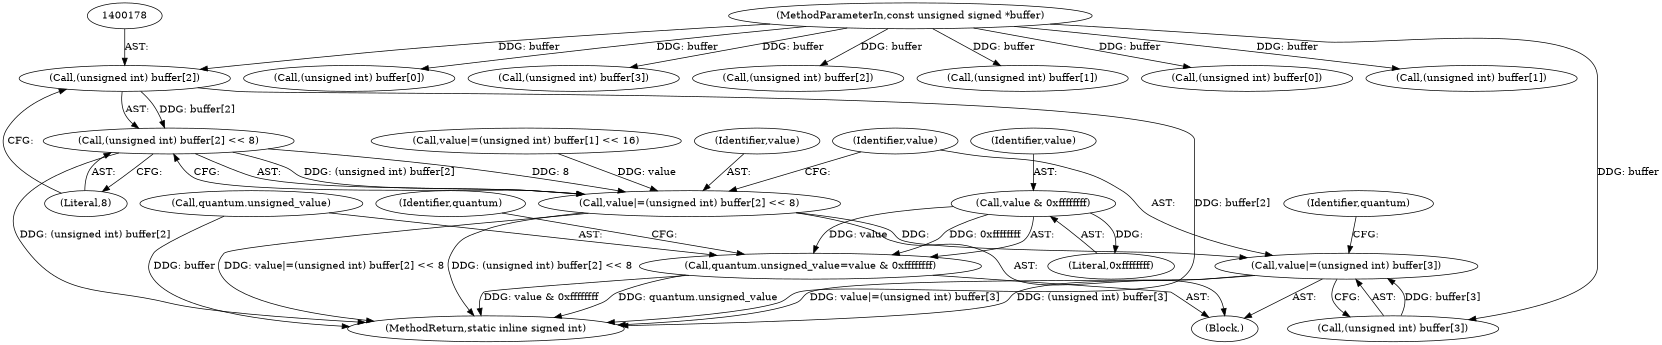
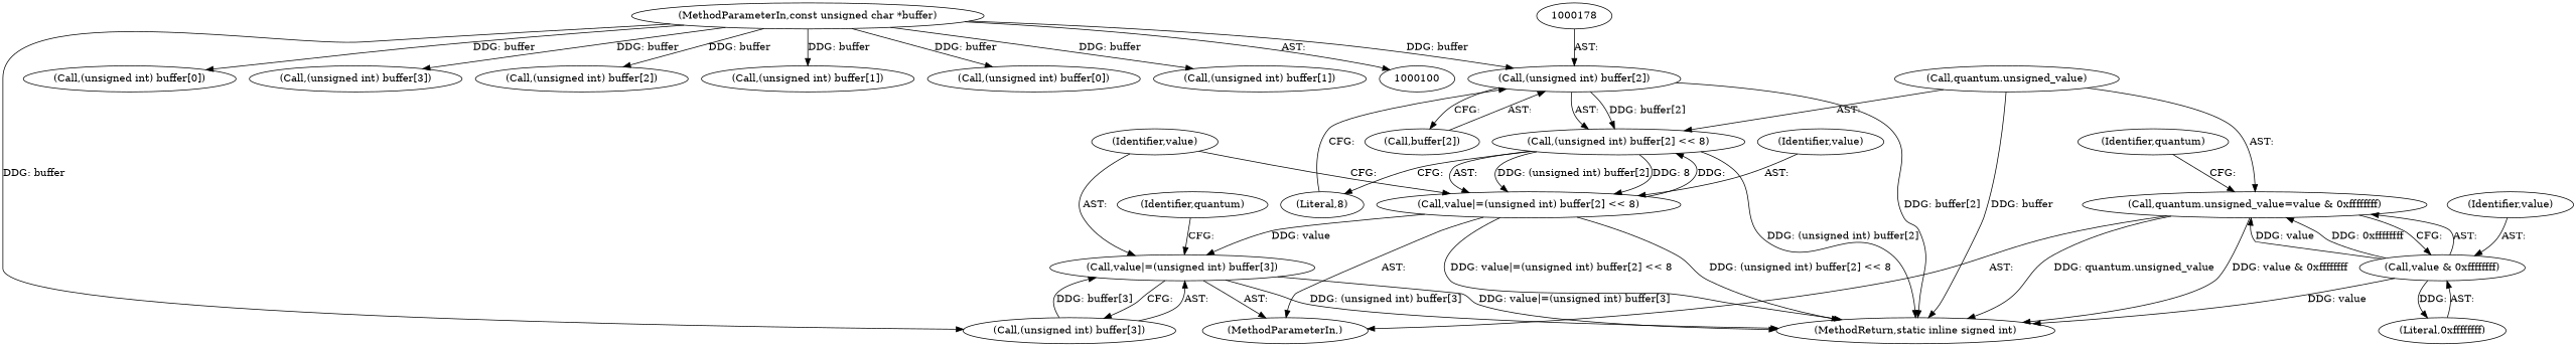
  digraph {
    fontname="DejaVu Serif"
    node [fontname="DejaVu Serif"]
    edge [fontname="DejaVu Serif"]
    n1 [label="(Call,(unsigned int) buffer[2])"]
    n2 [label="(Call,(unsigned int) buffer[2] << 8)"]
+   n3 [label="(Call,buffer[2])"]
    n4 [label="(MethodReturn,static inline signed int)"]
    n5 [label="(Call,value|=(unsigned int) buffer[2] << 8)"]
    n6 [label="(Literal,8)"]
-   n7 [label="(MethodParameterIn,const unsigned signed *buffer)"]
+   n7 [label="(MethodParameterIn,const unsigned char *buffer)"]
    n8 [label="(Call,(unsigned int) buffer[0])"]
    n9 [label="(Call,(unsigned int) buffer[3])"]
    n10 [label="(Call,(unsigned int) buffer[3])"]
    n11 [label="(Call,(unsigned int) buffer[2])"]
    n12 [label="(Call,(unsigned int) buffer[1])"]
    n13 [label="(Call,(unsigned int) buffer[0])"]
    n14 [label="(Call,(unsigned int) buffer[1])"]
+   1000100
    n16 [label="(Call,value|=(unsigned int) buffer[3])"]
-   n17 [label="(Block,)"]
+   n17 [label="(MethodParameterIn,)"]
    n18 [label="(Call,value & 0xffffffff)"]
    n19 [label="(Call,quantum.unsigned_value=value & 0xffffffff)"]
    n20 [label="(Literal,0xffffffff)"]
-   n21 [label="(Call,value|=(unsigned int) buffer[1] << 16)"]
    n22 [label="(Call,quantum.unsigned_value)"]
    n23 [label="(Identifier,value)"]
    n24 [label="(Identifier,quantum)"]
    n25 [label="(Identifier,quantum)"]
    n26 [label="(Identifier,value)"]
    n27 [label="(Identifier,value)"]
-   1000178 [label=1400178]
+   1000178
    n1 -> n2 [label="AST: "]
    n1 -> n2 [label="DDG: buffer[2]"]
+   n1 -> n3 [label="CFG: "]
    n1 -> n4 [label="DDG: buffer[2]"]
    n2 -> n4 [label="DDG: (unsigned int) buffer[2]"]
    n2 -> n5 [label="AST: "]
    n2 -> n5 [label="DDG: (unsigned int) buffer[2]"]
    n2 -> n5 [label="DDG: 8"]
    n2 -> n6 [label="CFG: "]
-   n5 -> n2 [label="CFG: "]
+   n3 -> n1 [label="AST: "]
+   n5 -> n2 [label="DDG: "]
    n5 -> n4 [label="DDG: (unsigned int) buffer[2] << 8"]
    n5 -> n4 [label="DDG: value|=(unsigned int) buffer[2] << 8"]
-   n5 -> n16 [label="DDG: "]
+   n5 -> n16 [label="DDG: value"]
    n5 -> n17 [label="AST: "]
    n6 -> n1 [label="CFG: "]
-   n6 -> n2 [label="AST: "]
+   n22 -> n2 [label="AST: "]
    n7 -> n1 [label="DDG: buffer"]
    n7 -> n8 [label="DDG: buffer"]
    n7 -> n9 [label="DDG: buffer"]
    n7 -> n10 [label="DDG: buffer"]
    n7 -> n11 [label="DDG: buffer"]
    n7 -> n12 [label="DDG: buffer"]
    n7 -> n13 [label="DDG: buffer"]
    n7 -> n14 [label="DDG: buffer"]
+   n7 -> 1000100 [label="AST: "]
    n10 -> n16 [label="AST: "]
    n10 -> n16 [label="DDG: buffer[3]"]
    n16 -> n4 [label="DDG: (unsigned int) buffer[3]"]
    n16 -> n4 [label="DDG: value|=(unsigned int) buffer[3]"]
    n16 -> n10 [label="CFG: "]
    n16 -> n17 [label="AST: "]
+   n18 -> n4 [label="DDG: value"]
    n18 -> n19 [label="AST: "]
    n18 -> n19 [label="DDG: value"]
    n18 -> n19 [label="DDG: 0xffffffff"]
    n18 -> n20 [label="DDG: "]
    n19 -> n4 [label="DDG: quantum.unsigned_value"]
    n19 -> n4 [label="DDG: value & 0xffffffff"]
    n19 -> n17 [label="AST: "]
+   n19 -> n18 [label="CFG: "]
    n20 -> n18 [label="AST: "]
-   n21 -> n5 [label="DDG: value"]
    n22 -> n4 [label="DDG: buffer"]
    n22 -> n19 [label="AST: "]
    n23 -> n18 [label="AST: "]
    n24 -> n16 [label="CFG: "]
    n25 -> n19 [label="CFG: "]
    n26 -> n5 [label="CFG: "]
    n26 -> n16 [label="AST: "]
    n27 -> n5 [label="AST: "]
    1000178 -> n1 [label="AST: "]
  }
